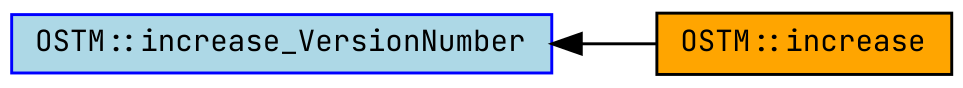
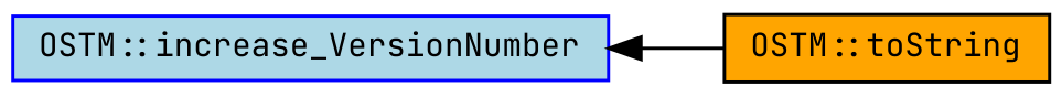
  digraph {
    rankdir=LR
    fontname="JetBrains Mono"
    node [fontname="JetBrains Mono" fontsize=10 shape=record style=filled]
    n1 [color=blue fillcolor=lightblue fontcolor=black height=0.2 label="OSTM::increase_VersionNumber" width=0.4]
-   n2 [color=black fillcolor=orange height=0.2 label="OSTM::increase" width=0.4]
+   n2 [color=black fillcolor=orange height=0.2 label="OSTM::toString" width=0.4]
    n1 -> n2 [color=black dir=back fontname="JetBrains Mono" fontsize=10 labelfontname=Helvetica labelfontsize=10 style=solid]
  }
